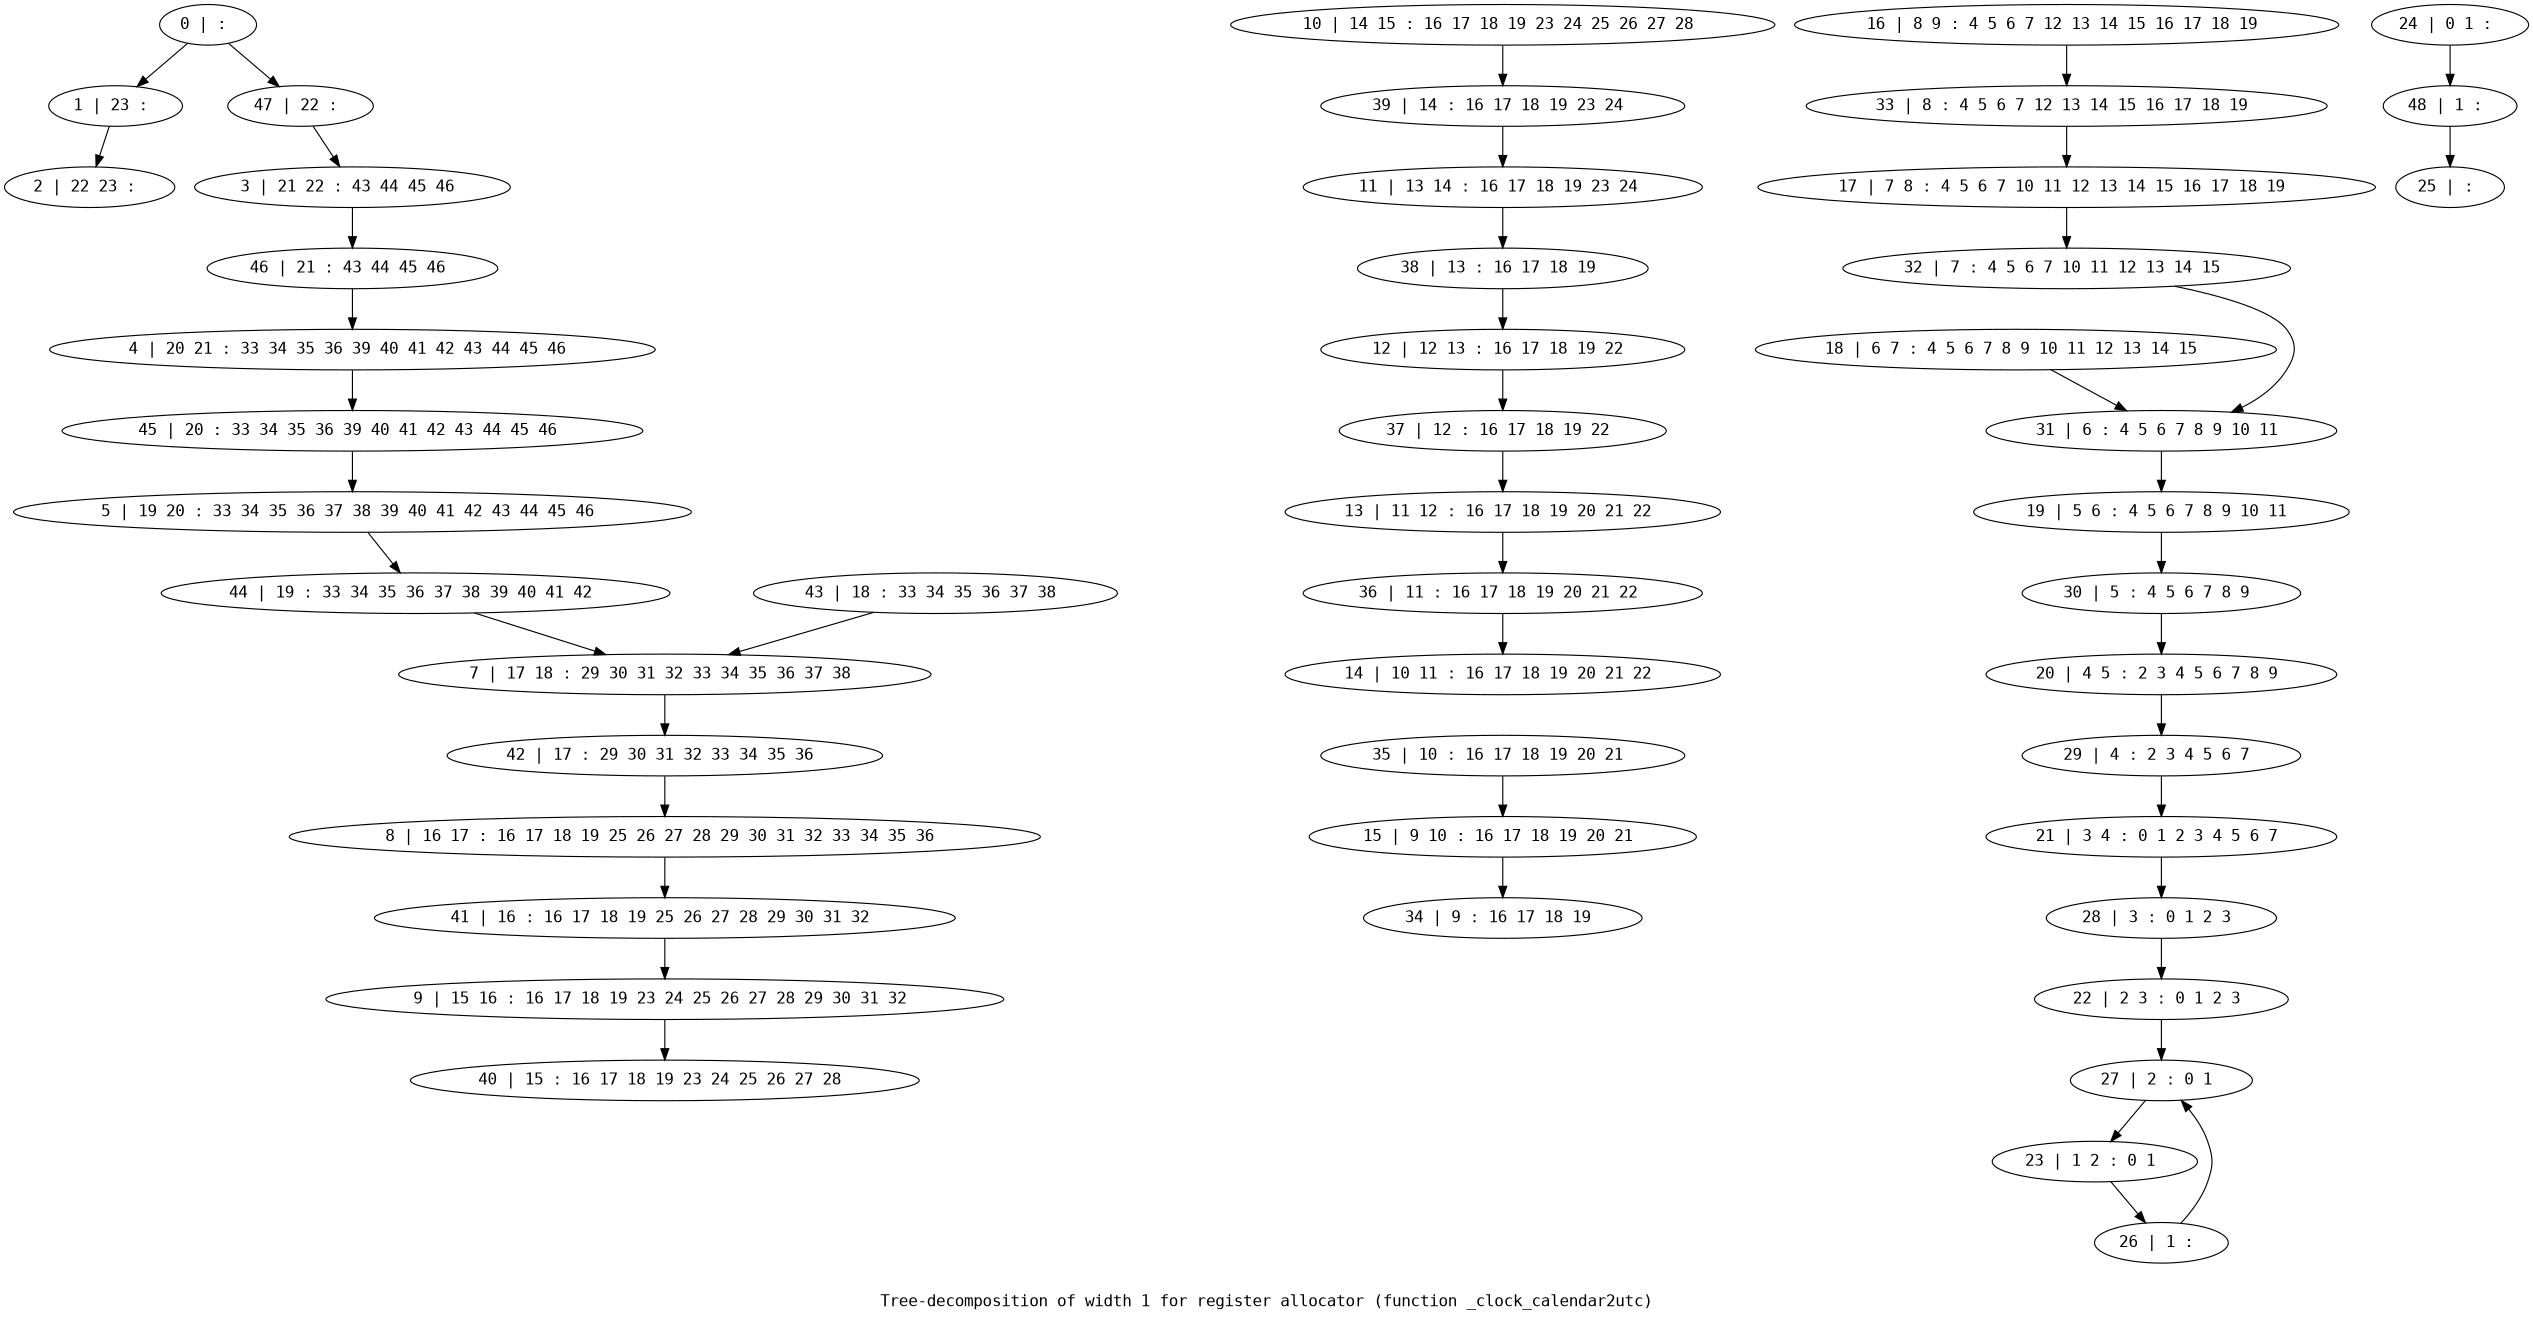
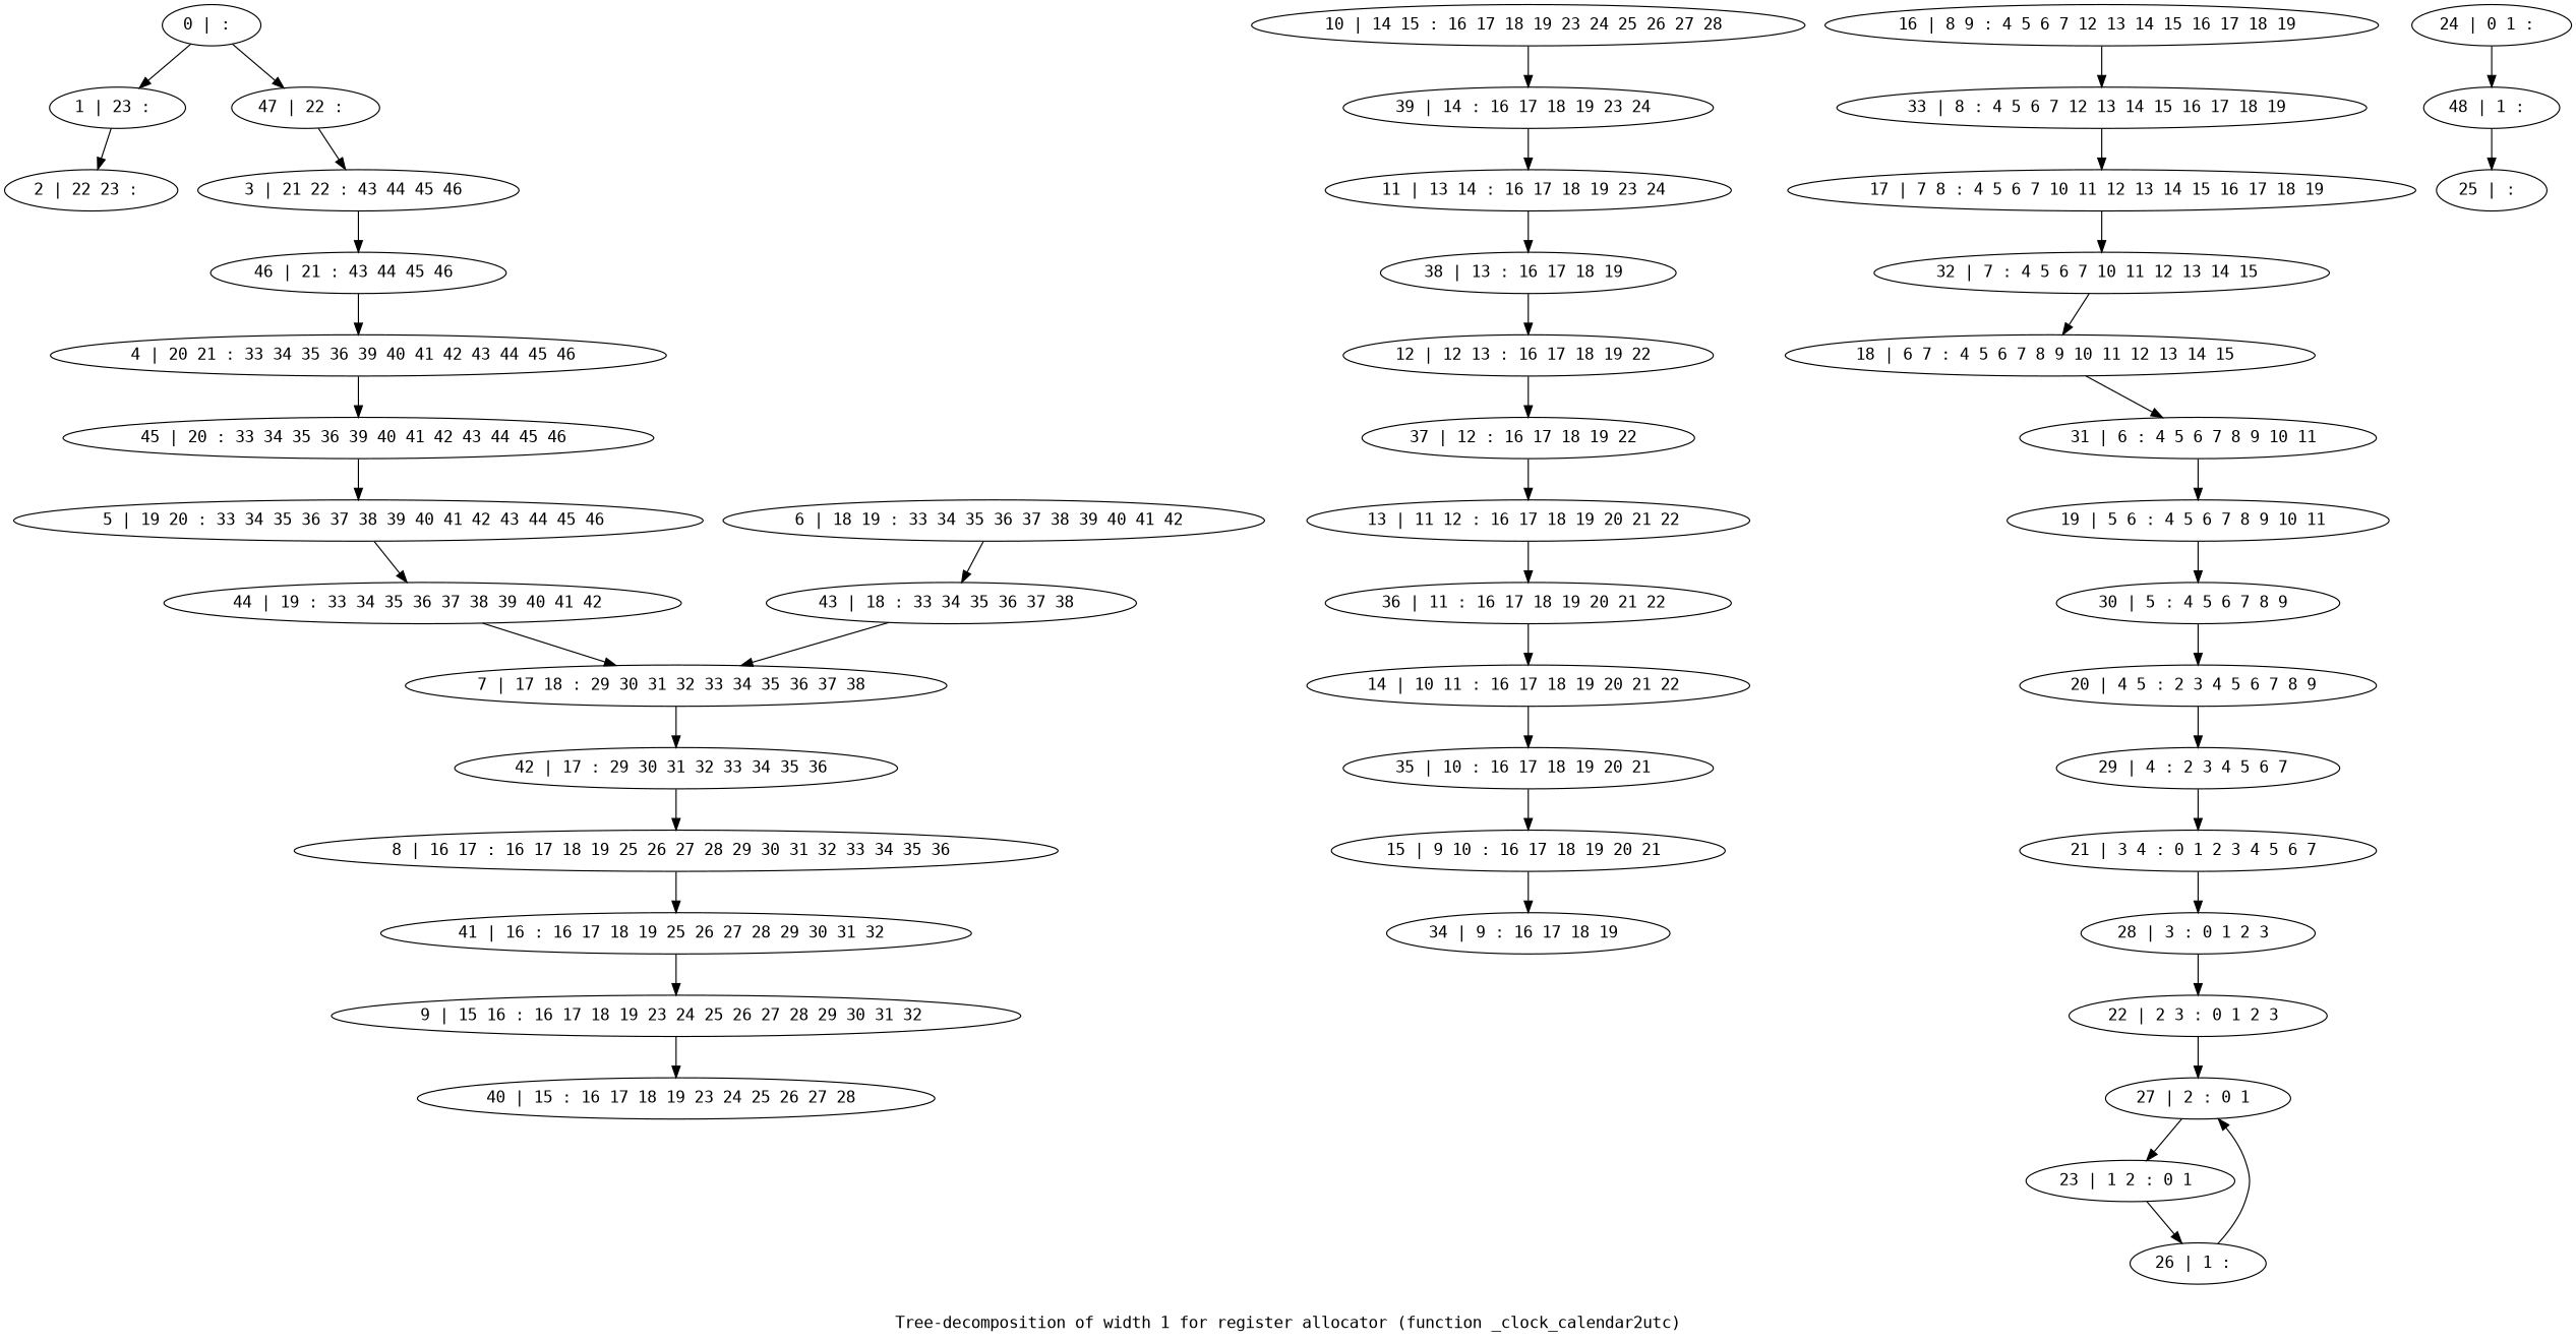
  digraph {
    fontname="DejaVu Sans Mono"
    label="Tree-decomposition of width 1 for register allocator (function _clock_calendar2utc)"
    node [fontname="DejaVu Sans Mono"]
    edge [fontname="DejaVu Sans Mono"]
    n1 [label="0 | : "]
    n2 [label="1 | 23 : "]
    n3 [label="47 | 22 : "]
    n4 [label="2 | 22 23 : "]
    n5 [label="3 | 21 22 : 43 44 45 46 "]
    n6 [label="46 | 21 : 43 44 45 46 "]
    n7 [label="4 | 20 21 : 33 34 35 36 39 40 41 42 43 44 45 46 "]
    n8 [label="45 | 20 : 33 34 35 36 39 40 41 42 43 44 45 46 "]
    n9 [label="5 | 19 20 : 33 34 35 36 37 38 39 40 41 42 43 44 45 46 "]
    n10 [label="44 | 19 : 33 34 35 36 37 38 39 40 41 42 "]
    n11 [label="7 | 17 18 : 29 30 31 32 33 34 35 36 37 38 "]
+   n12 [label="6 | 18 19 : 33 34 35 36 37 38 39 40 41 42 "]
    n13 [label="43 | 18 : 33 34 35 36 37 38 "]
    n14 [label="42 | 17 : 29 30 31 32 33 34 35 36 "]
    n15 [label="8 | 16 17 : 16 17 18 19 25 26 27 28 29 30 31 32 33 34 35 36 "]
    n16 [label="41 | 16 : 16 17 18 19 25 26 27 28 29 30 31 32 "]
    n17 [label="9 | 15 16 : 16 17 18 19 23 24 25 26 27 28 29 30 31 32 "]
    n18 [label="40 | 15 : 16 17 18 19 23 24 25 26 27 28 "]
    n19 [label="10 | 14 15 : 16 17 18 19 23 24 25 26 27 28 "]
    n20 [label="39 | 14 : 16 17 18 19 23 24 "]
    n21 [label="11 | 13 14 : 16 17 18 19 23 24 "]
    n22 [label="38 | 13 : 16 17 18 19 "]
    n23 [label="12 | 12 13 : 16 17 18 19 22 "]
    n24 [label="37 | 12 : 16 17 18 19 22 "]
    n25 [label="13 | 11 12 : 16 17 18 19 20 21 22 "]
    n26 [label="36 | 11 : 16 17 18 19 20 21 22 "]
    n27 [label="14 | 10 11 : 16 17 18 19 20 21 22 "]
    n28 [label="35 | 10 : 16 17 18 19 20 21 "]
    n29 [label="15 | 9 10 : 16 17 18 19 20 21 "]
    n30 [label="34 | 9 : 16 17 18 19 "]
    n31 [label="16 | 8 9 : 4 5 6 7 12 13 14 15 16 17 18 19 "]
    n32 [label="33 | 8 : 4 5 6 7 12 13 14 15 16 17 18 19 "]
    n33 [label="17 | 7 8 : 4 5 6 7 10 11 12 13 14 15 16 17 18 19 "]
    n34 [label="32 | 7 : 4 5 6 7 10 11 12 13 14 15 "]
    n35 [label="18 | 6 7 : 4 5 6 7 8 9 10 11 12 13 14 15 "]
    n36 [label="31 | 6 : 4 5 6 7 8 9 10 11 "]
    n37 [label="19 | 5 6 : 4 5 6 7 8 9 10 11 "]
    n38 [label="30 | 5 : 4 5 6 7 8 9 "]
    n39 [label="20 | 4 5 : 2 3 4 5 6 7 8 9 "]
    n40 [label="29 | 4 : 2 3 4 5 6 7 "]
    n41 [label="21 | 3 4 : 0 1 2 3 4 5 6 7 "]
    n42 [label="28 | 3 : 0 1 2 3 "]
    n43 [label="22 | 2 3 : 0 1 2 3 "]
    n44 [label="27 | 2 : 0 1 "]
    n45 [label="23 | 1 2 : 0 1 "]
    n46 [label="26 | 1 : "]
    n47 [label="24 | 0 1 : "]
    n48 [label="48 | 1 : "]
    n49 [label="25 | : "]
    n1 -> n2
    n1 -> n3
    n2 -> n4
    n3 -> n5
    n5 -> n6
    n6 -> n7
    n7 -> n8
    n8 -> n9
    n9 -> n10
    n10 -> n11
    n11 -> n14
+   n12 -> n13
    n13 -> n11
    n14 -> n15
    n15 -> n16
    n16 -> n17
    n17 -> n18
    n19 -> n20
    n20 -> n21
    n21 -> n22
    n22 -> n23
    n23 -> n24
    n24 -> n25
    n25 -> n26
    n26 -> n27
+   n27 -> n28
    n28 -> n29
    n29 -> n30
    n31 -> n32
    n32 -> n33
    n33 -> n34
-   n34 -> n36
+   n34 -> n35
    n35 -> n36
    n36 -> n37
    n37 -> n38
    n38 -> n39
    n39 -> n40
    n40 -> n41
    n41 -> n42
    n42 -> n43
    n43 -> n44
    n44 -> n45
    n45 -> n46
    n46 -> n44
    n47 -> n48
    n48 -> n49
  }
